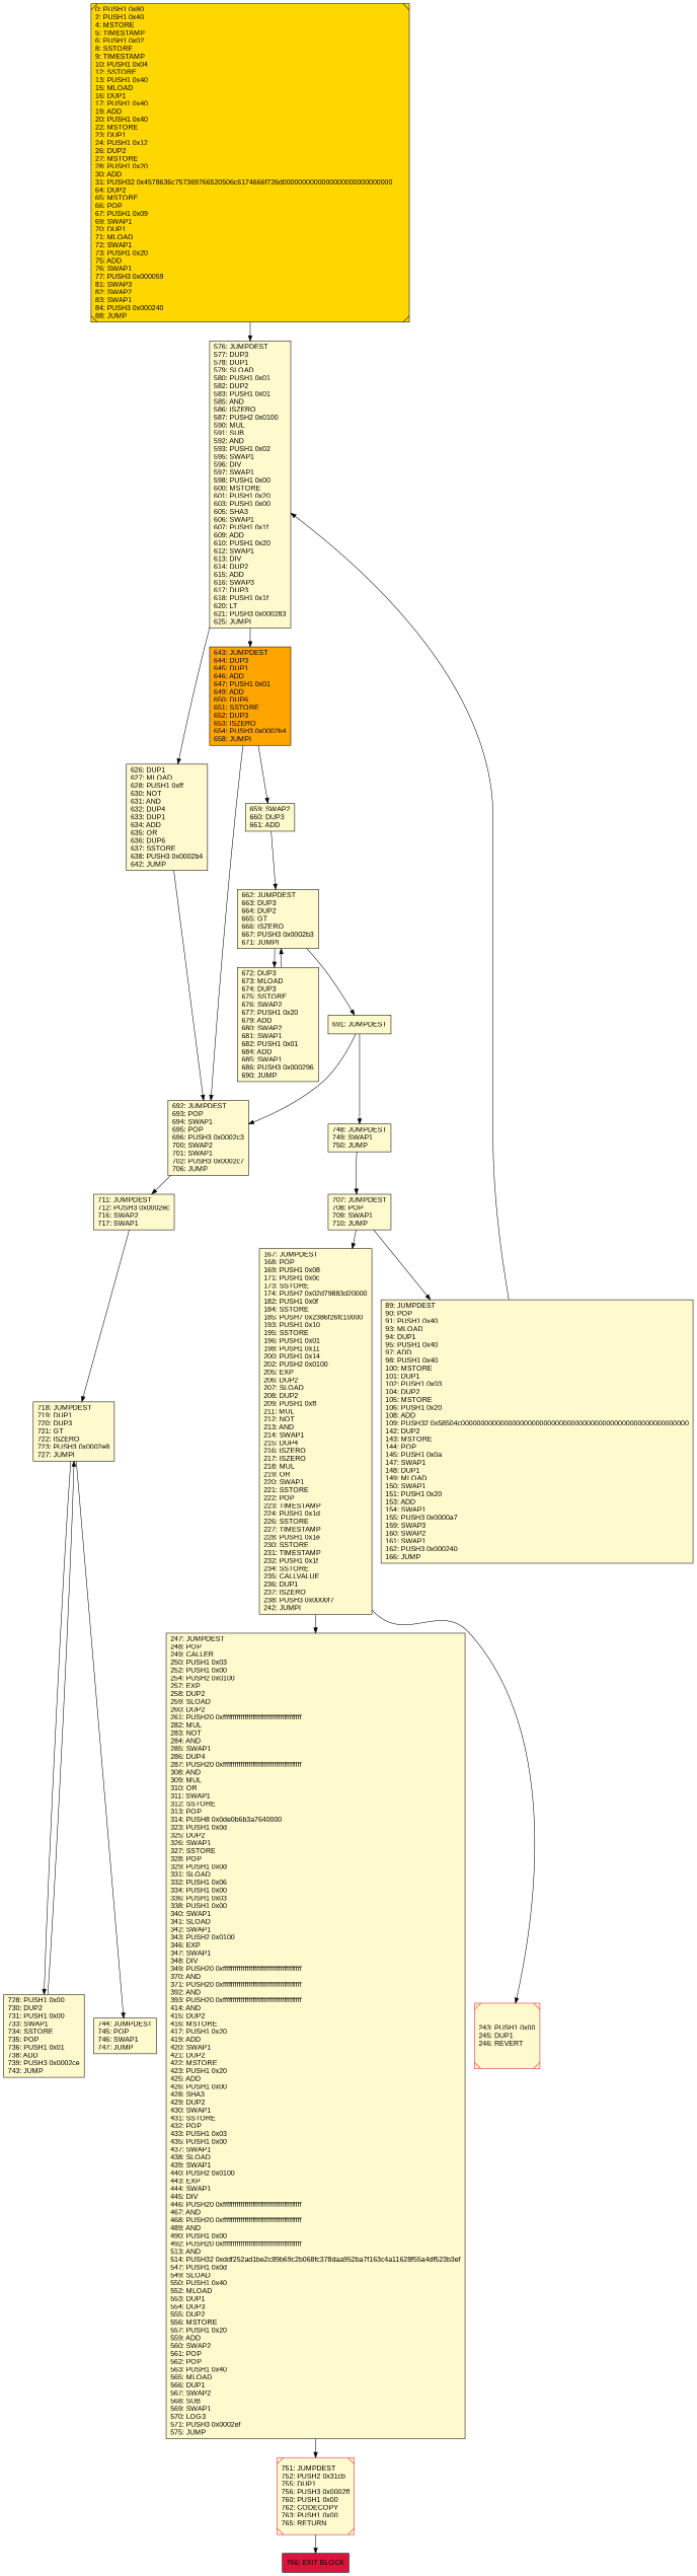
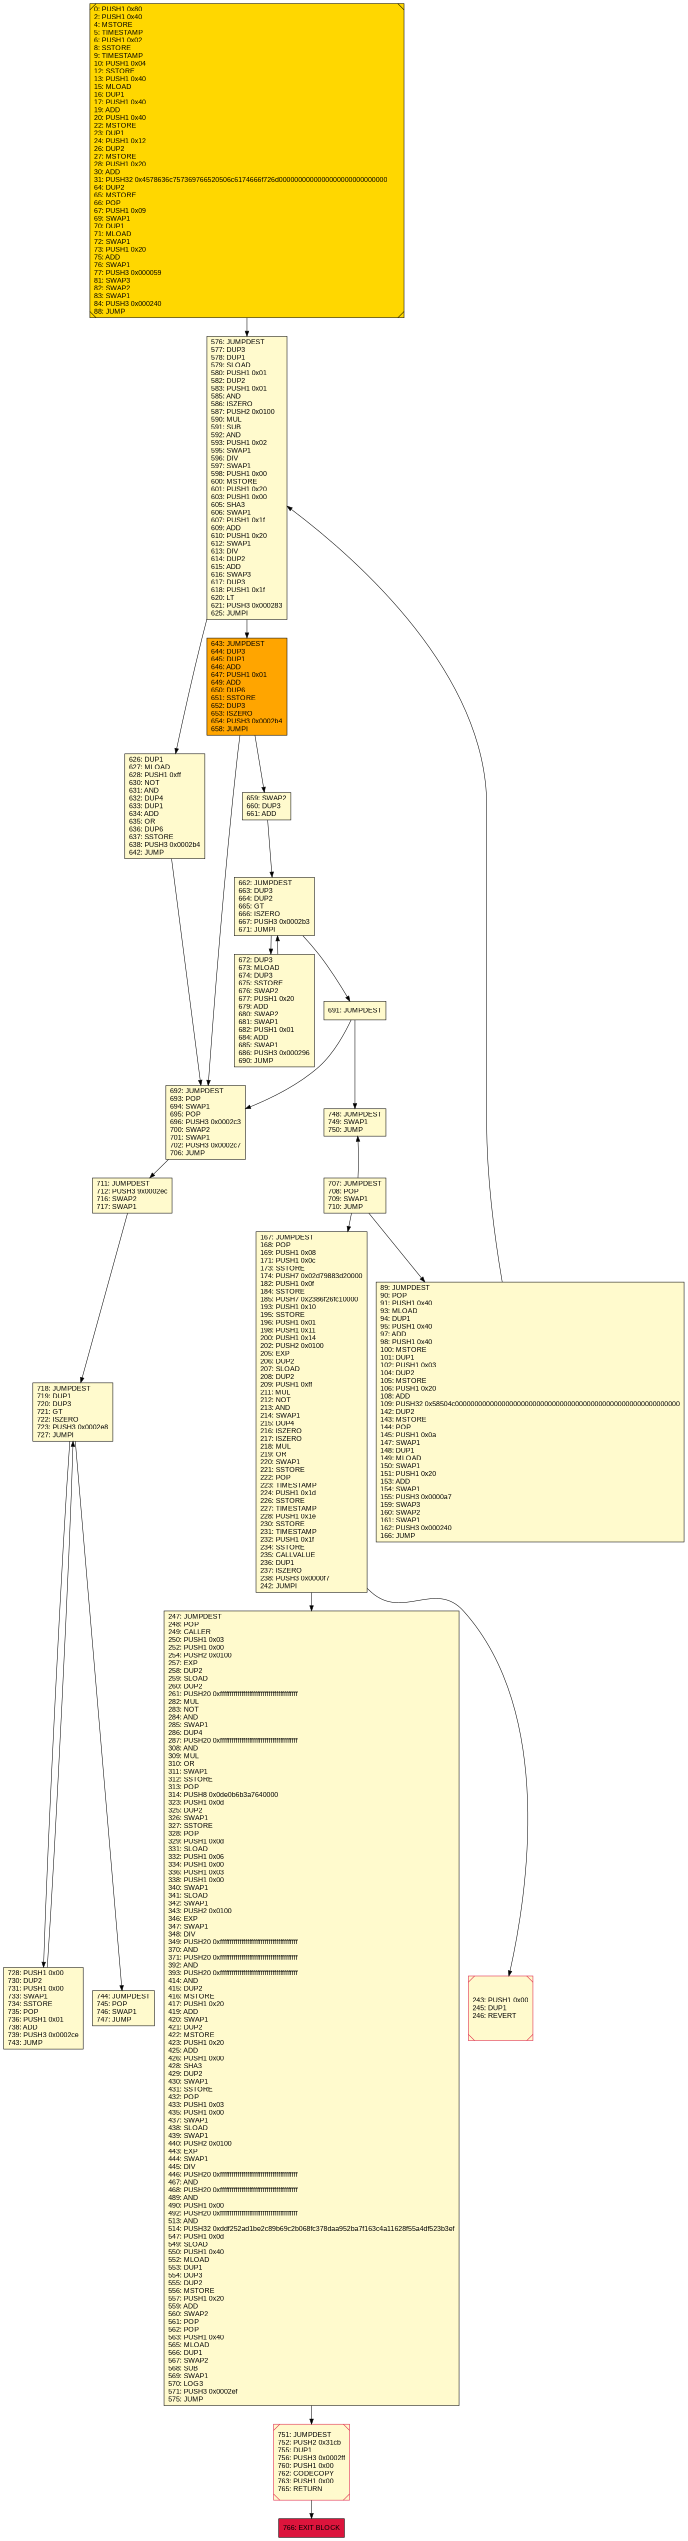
  digraph {
    rankdir=UD
    node [color=black fillcolor=lemonchiffon fontcolor=black fontname=arial shape=box style=filled]
    n1 [fillcolor=gold label="0: PUSH1 0x80\l2: PUSH1 0x40\l4: MSTORE\l5: TIMESTAMP\l6: PUSH1 0x02\l8: SSTORE\l9: TIMESTAMP\l10: PUSH1 0x04\l12: SSTORE\l13: PUSH1 0x40\l15: MLOAD\l16: DUP1\l17: PUSH1 0x40\l19: ADD\l20: PUSH1 0x40\l22: MSTORE\l23: DUP1\l24: PUSH1 0x12\l26: DUP2\l27: MSTORE\l28: PUSH1 0x20\l30: ADD\l31: PUSH32 0x4578636c757369766520506c6174666f726d0000000000000000000000000000\l64: DUP2\l65: MSTORE\l66: POP\l67: PUSH1 0x09\l69: SWAP1\l70: DUP1\l71: MLOAD\l72: SWAP1\l73: PUSH1 0x20\l75: ADD\l76: SWAP1\l77: PUSH3 0x000059\l81: SWAP3\l82: SWAP2\l83: SWAP1\l84: PUSH3 0x000240\l88: JUMP\l" shape=Msquare]
    n2 [label="576: JUMPDEST\l577: DUP3\l578: DUP1\l579: SLOAD\l580: PUSH1 0x01\l582: DUP2\l583: PUSH1 0x01\l585: AND\l586: ISZERO\l587: PUSH2 0x0100\l590: MUL\l591: SUB\l592: AND\l593: PUSH1 0x02\l595: SWAP1\l596: DIV\l597: SWAP1\l598: PUSH1 0x00\l600: MSTORE\l601: PUSH1 0x20\l603: PUSH1 0x00\l605: SHA3\l606: SWAP1\l607: PUSH1 0x1f\l609: ADD\l610: PUSH1 0x20\l612: SWAP1\l613: DIV\l614: DUP2\l615: ADD\l616: SWAP3\l617: DUP3\l618: PUSH1 0x1f\l620: LT\l621: PUSH3 0x000283\l625: JUMPI\l"]
    n3 [label="626: DUP1\l627: MLOAD\l628: PUSH1 0xff\l630: NOT\l631: AND\l632: DUP4\l633: DUP1\l634: ADD\l635: OR\l636: DUP6\l637: SSTORE\l638: PUSH3 0x0002b4\l642: JUMP\l"]
    n4 [fillcolor=orange label="643: JUMPDEST\l644: DUP3\l645: DUP1\l646: ADD\l647: PUSH1 0x01\l649: ADD\l650: DUP6\l651: SSTORE\l652: DUP3\l653: ISZERO\l654: PUSH3 0x0002b4\l658: JUMPI\l"]
    n5 [label="672: DUP3\l673: MLOAD\l674: DUP3\l675: SSTORE\l676: SWAP2\l677: PUSH1 0x20\l679: ADD\l680: SWAP2\l681: SWAP1\l682: PUSH1 0x01\l684: ADD\l685: SWAP1\l686: PUSH3 0x000296\l690: JUMP\l"]
    n6 [label="662: JUMPDEST\l663: DUP3\l664: DUP2\l665: GT\l666: ISZERO\l667: PUSH3 0x0002b3\l671: JUMPI\l"]
    n7 [label="691: JUMPDEST\l"]
    n8 [label="718: JUMPDEST\l719: DUP1\l720: DUP3\l721: GT\l722: ISZERO\l723: PUSH3 0x0002e8\l727: JUMPI\l"]
    n9 [label="728: PUSH1 0x00\l730: DUP2\l731: PUSH1 0x00\l733: SWAP1\l734: SSTORE\l735: POP\l736: PUSH1 0x01\l738: ADD\l739: PUSH3 0x0002ce\l743: JUMP\l"]
    n10 [label="744: JUMPDEST\l745: POP\l746: SWAP1\l747: JUMP\l"]
    n11 [label="692: JUMPDEST\l693: POP\l694: SWAP1\l695: POP\l696: PUSH3 0x0002c3\l700: SWAP2\l701: SWAP1\l702: PUSH3 0x0002c7\l706: JUMP\l"]
    n12 [label="659: SWAP2\l660: DUP3\l661: ADD\l"]
    n13 [label="247: JUMPDEST\l248: POP\l249: CALLER\l250: PUSH1 0x03\l252: PUSH1 0x00\l254: PUSH2 0x0100\l257: EXP\l258: DUP2\l259: SLOAD\l260: DUP2\l261: PUSH20 0xffffffffffffffffffffffffffffffffffffffff\l282: MUL\l283: NOT\l284: AND\l285: SWAP1\l286: DUP4\l287: PUSH20 0xffffffffffffffffffffffffffffffffffffffff\l308: AND\l309: MUL\l310: OR\l311: SWAP1\l312: SSTORE\l313: POP\l314: PUSH8 0x0de0b6b3a7640000\l323: PUSH1 0x0d\l325: DUP2\l326: SWAP1\l327: SSTORE\l328: POP\l329: PUSH1 0x0d\l331: SLOAD\l332: PUSH1 0x06\l334: PUSH1 0x00\l336: PUSH1 0x03\l338: PUSH1 0x00\l340: SWAP1\l341: SLOAD\l342: SWAP1\l343: PUSH2 0x0100\l346: EXP\l347: SWAP1\l348: DIV\l349: PUSH20 0xffffffffffffffffffffffffffffffffffffffff\l370: AND\l371: PUSH20 0xffffffffffffffffffffffffffffffffffffffff\l392: AND\l393: PUSH20 0xffffffffffffffffffffffffffffffffffffffff\l414: AND\l415: DUP2\l416: MSTORE\l417: PUSH1 0x20\l419: ADD\l420: SWAP1\l421: DUP2\l422: MSTORE\l423: PUSH1 0x20\l425: ADD\l426: PUSH1 0x00\l428: SHA3\l429: DUP2\l430: SWAP1\l431: SSTORE\l432: POP\l433: PUSH1 0x03\l435: PUSH1 0x00\l437: SWAP1\l438: SLOAD\l439: SWAP1\l440: PUSH2 0x0100\l443: EXP\l444: SWAP1\l445: DIV\l446: PUSH20 0xffffffffffffffffffffffffffffffffffffffff\l467: AND\l468: PUSH20 0xffffffffffffffffffffffffffffffffffffffff\l489: AND\l490: PUSH1 0x00\l492: PUSH20 0xffffffffffffffffffffffffffffffffffffffff\l513: AND\l514: PUSH32 0xddf252ad1be2c89b69c2b068fc378daa952ba7f163c4a11628f55a4df523b3ef\l547: PUSH1 0x0d\l549: SLOAD\l550: PUSH1 0x40\l552: MLOAD\l553: DUP1\l554: DUP3\l555: DUP2\l556: MSTORE\l557: PUSH1 0x20\l559: ADD\l560: SWAP2\l561: POP\l562: POP\l563: PUSH1 0x40\l565: MLOAD\l566: DUP1\l567: SWAP2\l568: SUB\l569: SWAP1\l570: LOG3\l571: PUSH3 0x0002ef\l575: JUMP\l"]
    n14 [color=crimson label="751: JUMPDEST\l752: PUSH2 0x31cb\l755: DUP1\l756: PUSH3 0x0002ff\l760: PUSH1 0x00\l762: CODECOPY\l763: PUSH1 0x00\l765: RETURN\l" shape=Msquare]
    n15 [fillcolor=crimson label="766: EXIT BLOCK\l"]
    n16 [color=crimson label="243: PUSH1 0x00\l245: DUP1\l246: REVERT\l" shape=Msquare]
    n17 [label="748: JUMPDEST\l749: SWAP1\l750: JUMP\l"]
    n18 [label="707: JUMPDEST\l708: POP\l709: SWAP1\l710: JUMP\l"]
    n19 [label="167: JUMPDEST\l168: POP\l169: PUSH1 0x08\l171: PUSH1 0x0c\l173: SSTORE\l174: PUSH7 0x02d79883d20000\l182: PUSH1 0x0f\l184: SSTORE\l185: PUSH7 0x2386f26fc10000\l193: PUSH1 0x10\l195: SSTORE\l196: PUSH1 0x01\l198: PUSH1 0x11\l200: PUSH1 0x14\l202: PUSH2 0x0100\l205: EXP\l206: DUP2\l207: SLOAD\l208: DUP2\l209: PUSH1 0xff\l211: MUL\l212: NOT\l213: AND\l214: SWAP1\l215: DUP4\l216: ISZERO\l217: ISZERO\l218: MUL\l219: OR\l220: SWAP1\l221: SSTORE\l222: POP\l223: TIMESTAMP\l224: PUSH1 0x1d\l226: SSTORE\l227: TIMESTAMP\l228: PUSH1 0x1e\l230: SSTORE\l231: TIMESTAMP\l232: PUSH1 0x1f\l234: SSTORE\l235: CALLVALUE\l236: DUP1\l237: ISZERO\l238: PUSH3 0x0000f7\l242: JUMPI\l"]
    n20 [label="89: JUMPDEST\l90: POP\l91: PUSH1 0x40\l93: MLOAD\l94: DUP1\l95: PUSH1 0x40\l97: ADD\l98: PUSH1 0x40\l100: MSTORE\l101: DUP1\l102: PUSH1 0x03\l104: DUP2\l105: MSTORE\l106: PUSH1 0x20\l108: ADD\l109: PUSH32 0x58504c0000000000000000000000000000000000000000000000000000000000\l142: DUP2\l143: MSTORE\l144: POP\l145: PUSH1 0x0a\l147: SWAP1\l148: DUP1\l149: MLOAD\l150: SWAP1\l151: PUSH1 0x20\l153: ADD\l154: SWAP1\l155: PUSH3 0x0000a7\l159: SWAP3\l160: SWAP2\l161: SWAP1\l162: PUSH3 0x000240\l166: JUMP\l"]
-   n21 [label="711: JUMPDEST\l712: PUSH3 0x0002ec\l716: SWAP2\l717: SWAP1\l"]
+   n21 [label="711: JUMPDEST\l712: PUSH3 9x0002ec\l716: SWAP2\l717: SWAP1\l"]
    n1 -> n2
    n2 -> n3
    n2 -> n4
    n3 -> n11
    n4 -> n11
    n4 -> n12
    n5 -> n6
    n6 -> n5
    n6 -> n7
    n7 -> n11
    n7 -> n17
    n8 -> n9
    n8 -> n10
    n9 -> n8
    n11 -> n21
    n12 -> n6
    n13 -> n14
    n14 -> n15
-   n17 -> n18
+   n18 -> n17
    n18 -> n19
    n18 -> n20
    n19 -> n13
    n19 -> n16
    n20 -> n2
    n21 -> n8
  }
